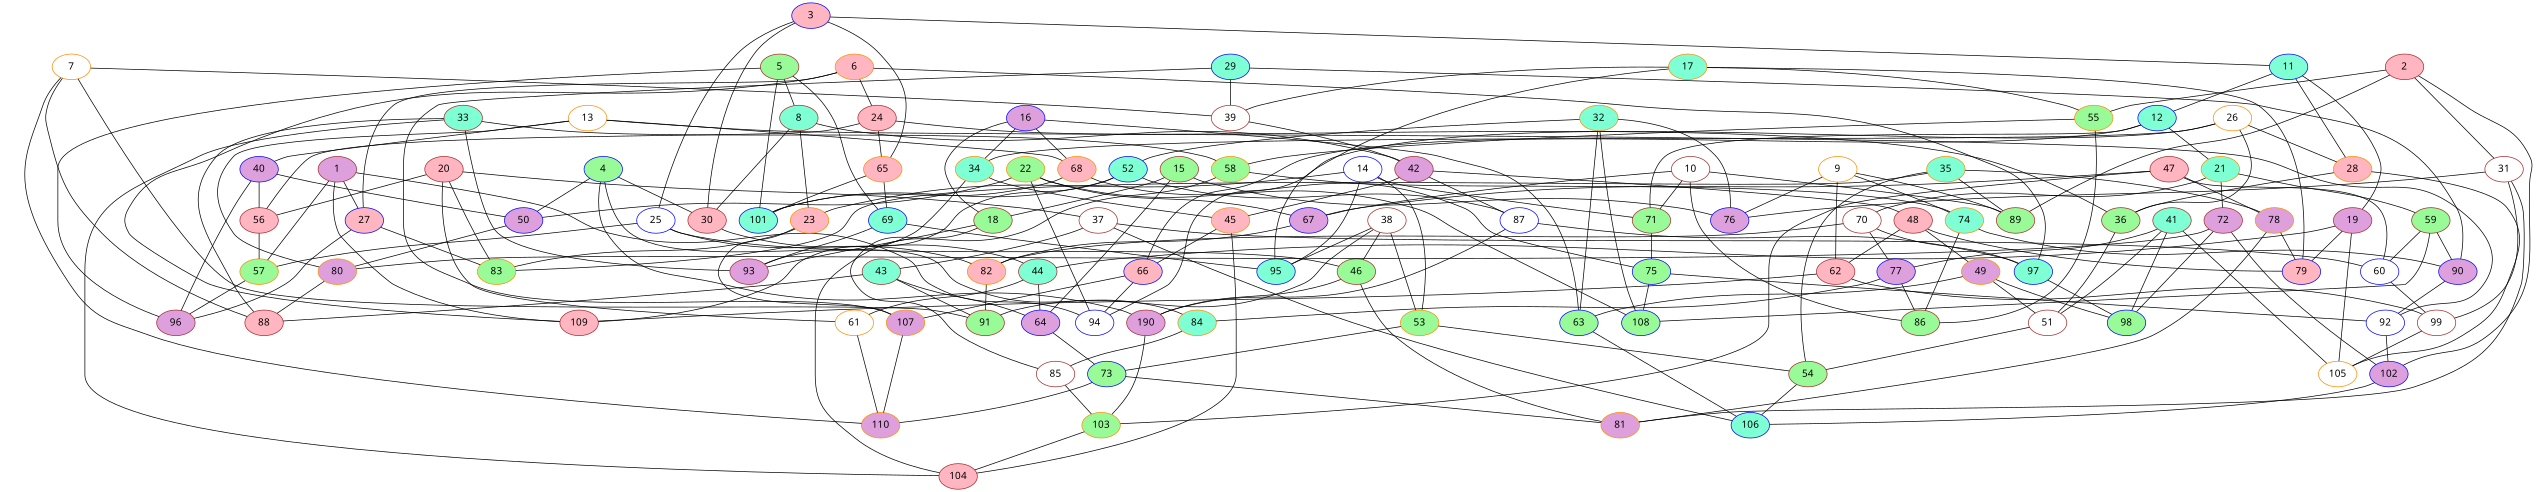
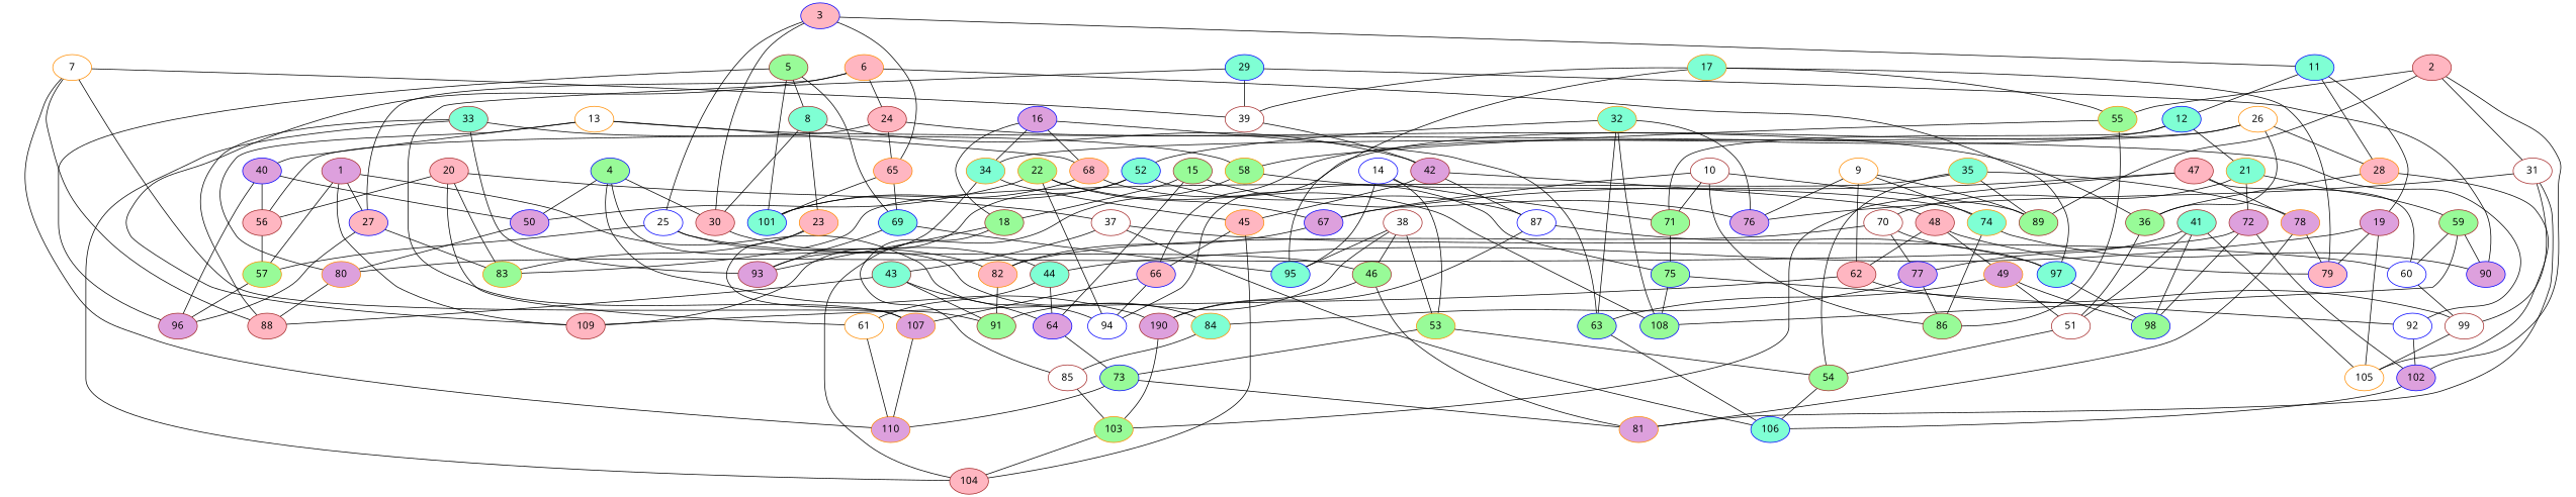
  graph {
    fontname="Noto Sans"
    node [color=brown fillcolor=palegreen fontname="Noto Sans" style=filled]
    edge [fontname="Noto Sans"]
    1 [fillcolor=plum]
    27 [color=blue fillcolor=lightpink]
    57 [color=darkorange]
    94 [color=blue fillcolor=white]
    109 [fillcolor=lightpink]
    96 [fillcolor=plum]
    83 [color=darkorange]
    2 [fillcolor=lightpink]
    31 [fillcolor=white]
    55 [color=darkorange]
    89
    102 [color=blue fillcolor=plum]
    76 [color=blue fillcolor=plum]
    81 [color=darkorange fillcolor=plum]
    99 [fillcolor=white]
    86
    58 [color=darkorange]
    106 [color=blue fillcolor=aquamarine]
    3 [color=blue fillcolor=lightpink]
    11 [color=blue fillcolor=aquamarine]
    25 [color=blue fillcolor=white]
    30 [fillcolor=lightpink]
    65 [color=darkorange fillcolor=lightpink]
    12 [color=blue fillcolor=aquamarine]
    19 [fillcolor=plum]
    28 [color=darkorange fillcolor=lightpink]
    46
    82 [color=darkorange fillcolor=lightpink]
    44 [fillcolor=aquamarine]
    69 [color=blue fillcolor=aquamarine]
    101 [color=blue fillcolor=aquamarine]
    4 [color=blue]
    50 [color=blue fillcolor=plum]
    84 [color=darkorange fillcolor=aquamarine]
    n35 [fillcolor=plum label=190]
    80 [color=darkorange fillcolor=plum]
    85 [fillcolor=white]
    103 [color=darkorange]
    8 [fillcolor=aquamarine]
    5
    23 [color=darkorange fillcolor=lightpink]
    42 [fillcolor=plum]
    95 [color=blue fillcolor=aquamarine]
    93 [fillcolor=plum]
    6 [color=darkorange fillcolor=lightpink]
    24 [fillcolor=lightpink]
    97 [color=blue fillcolor=aquamarine]
    56 [fillcolor=lightpink]
    36
    98 [color=blue]
    7 [color=darkorange fillcolor=white]
    39 [fillcolor=white]
    88 [fillcolor=lightpink]
    91
    110 [color=darkorange fillcolor=plum]
    107 [color=darkorange fillcolor=plum]
    87 [color=blue fillcolor=white]
    45 [color=darkorange fillcolor=lightpink]
    48 [fillcolor=lightpink]
    9 [color=darkorange fillcolor=white]
    62 [fillcolor=lightpink]
    74 [color=darkorange fillcolor=aquamarine]
    90 [color=blue fillcolor=plum]
    10 [fillcolor=white]
    67 [color=blue fillcolor=plum]
    71
    75 [color=blue]
    21 [color=darkorange fillcolor=aquamarine]
    66 [color=blue fillcolor=lightpink]
    79 [color=blue fillcolor=lightpink]
    105 [color=darkorange fillcolor=white]
    59
    70 [fillcolor=white]
    72 [fillcolor=plum]
    13 [color=darkorange fillcolor=white]
    40 [color=blue fillcolor=plum]
    68 [color=darkorange fillcolor=lightpink]
    92 [color=blue fillcolor=white]
    14 [color=blue fillcolor=white]
    53 [color=darkorange]
    54
    73 [color=blue]
    15
    18
    64 [color=blue fillcolor=plum]
    16 [color=blue fillcolor=plum]
    34 [color=darkorange fillcolor=aquamarine]
    63 [color=blue]
    17 [color=darkorange fillcolor=aquamarine]
    61 [color=darkorange fillcolor=white]
    20 [fillcolor=lightpink]
    37 [fillcolor=white]
    43 [fillcolor=aquamarine]
    60 [color=blue fillcolor=white]
    108 [color=blue]
    77 [color=blue fillcolor=plum]
    22 [color=darkorange]
    51 [fillcolor=white]
    26 [color=darkorange fillcolor=white]
    29 [color=blue fillcolor=aquamarine]
    32 [color=darkorange fillcolor=aquamarine]
    52 [color=blue fillcolor=aquamarine]
    33 [fillcolor=aquamarine]
    104 [fillcolor=lightpink]
    35 [color=darkorange fillcolor=aquamarine]
    78 [color=darkorange fillcolor=plum]
    38 [fillcolor=white]
    41 [fillcolor=aquamarine]
    49 [color=darkorange fillcolor=plum]
    47 [fillcolor=lightpink]
    1 -- 27
    1 -- 57
    1 -- 94
    1 -- 109
    27 -- 96
    27 -- 83
    57 -- 96
    2 -- 31
    2 -- 55
    2 -- 89
    2 -- 102
    31 -- 76
    31 -- 81
    31 -- 99
    55 -- 86
    55 -- 58
    102 -- 106
    99 -- 105
    58 -- 74
    58 -- 104
    3 -- 11
    3 -- 25
    3 -- 30
    3 -- 65
    11 -- 12
    11 -- 19
    11 -- 28
    25 -- 57
    25 -- 46
    25 -- 82
    30 -- 44
    65 -- 69
    65 -- 101
    12 -- 71
    12 -- 21
    12 -- 66
    19 -- 44
    19 -- 79
    19 -- 105
    28 -- 36
    28 -- 105
    46 -- 81
    46 -- n35
    82 -- 91
    44 -- 64
    44 -- 61
    69 -- 95
    69 -- 93
    4 -- 30
    4 -- 50
    4 -- 84
    4 -- n35
    50 -- 80
    84 -- 85
    n35 -- 103
    80 -- 88
    85 -- 103
    103 -- 104
    8 -- 30
    8 -- 23
    8 -- 42
    5 -- 96
    5 -- 69
    5 -- 101
    5 -- 8
    23 -- 83
    23 -- 107
    42 -- 87
    42 -- 45
    42 -- 48
    6 -- 27
    6 -- 109
    6 -- 24
    6 -- 97
    24 -- 65
    24 -- 56
    24 -- 36
    97 -- 98
    56 -- 57
    36 -- 51
    7 -- 39
    7 -- 88
    7 -- 91
    7 -- 110
    39 -- 42
    107 -- 110
    87 -- n35
    87 -- 97
    45 -- 66
    45 -- 104
    48 -- 62
    48 -- 79
    48 -- 49
    9 -- 89
    9 -- 76
    9 -- 62
    9 -- 74
    62 -- 109
    62 -- 99
    74 -- 86
    74 -- 90
-   90 -- 92
    10 -- 89
    10 -- 86
    10 -- 67
    10 -- 71
    67 -- 82
    71 -- 75
    75 -- 92
    75 -- 108
    21 -- 59
    21 -- 70
    21 -- 72
    66 -- 94
    66 -- 107
    59 -- 90
    59 -- 60
    59 -- 108
    70 -- 82
    70 -- 97
    70 -- 77
    72 -- 102
    72 -- 80
    72 -- 98
    13 -- 80
    13 -- 40
    13 -- 68
    13 -- 92
    40 -- 96
    40 -- 50
    40 -- 56
    68 -- 101
    68 -- 75
    92 -- 102
-   14 -- 23
    14 -- 95
    14 -- 71
    14 -- 53
    53 -- 54
    53 -- 73
    54 -- 106
    73 -- 81
    73 -- 110
    15 -- 76
    15 -- 18
    15 -- 64
    18 -- 85
    18 -- 93
    64 -- 73
    16 -- 68
    16 -- 18
    16 -- 34
    16 -- 63
    34 -- 93
    34 -- 45
    63 -- 106
    17 -- 55
    17 -- 95
    17 -- 39
    17 -- 79
    61 -- 110
    20 -- 83
    20 -- 56
    20 -- 61
    20 -- 37
    37 -- 106
    37 -- 43
    37 -- 60
    43 -- 88
    43 -- 91
    43 -- 64
    60 -- 99
    77 -- 86
    77 -- 84
    22 -- 94
    22 -- 50
    22 -- 67
    22 -- 108
    51 -- 54
    26 -- 94
    26 -- 28
    26 -- 36
    26 -- 34
    29 -- 39
    29 -- 107
    29 -- 90
    32 -- 76
    32 -- 63
    32 -- 108
    32 -- 52
    52 -- 109
    52 -- 101
    52 -- 87
    33 -- 58
    33 -- 93
    33 -- 88
    33 -- 104
    35 -- 83
    35 -- 89
    35 -- 54
    35 -- 78
    78 -- 81
    78 -- 79
    38 -- 46
    38 -- 95
    38 -- 91
    38 -- 53
    41 -- 98
    41 -- 105
    41 -- 77
    41 -- 51
    49 -- 98
    49 -- 63
    49 -- 51
    47 -- 103
    47 -- 67
    47 -- 60
    47 -- 78
  }
